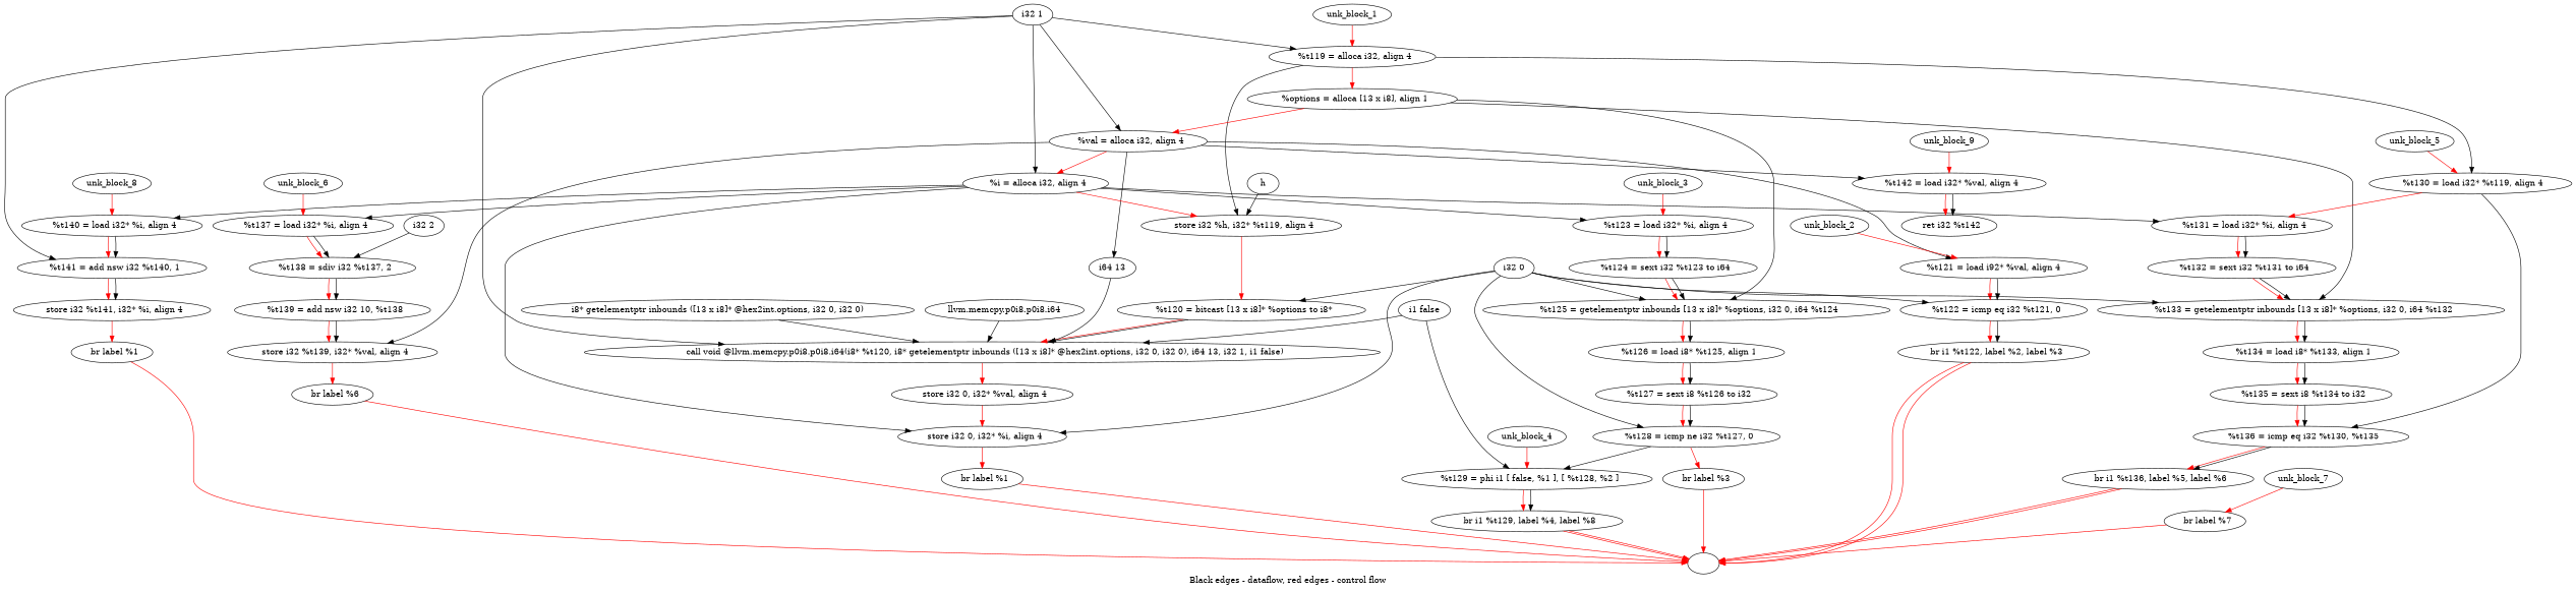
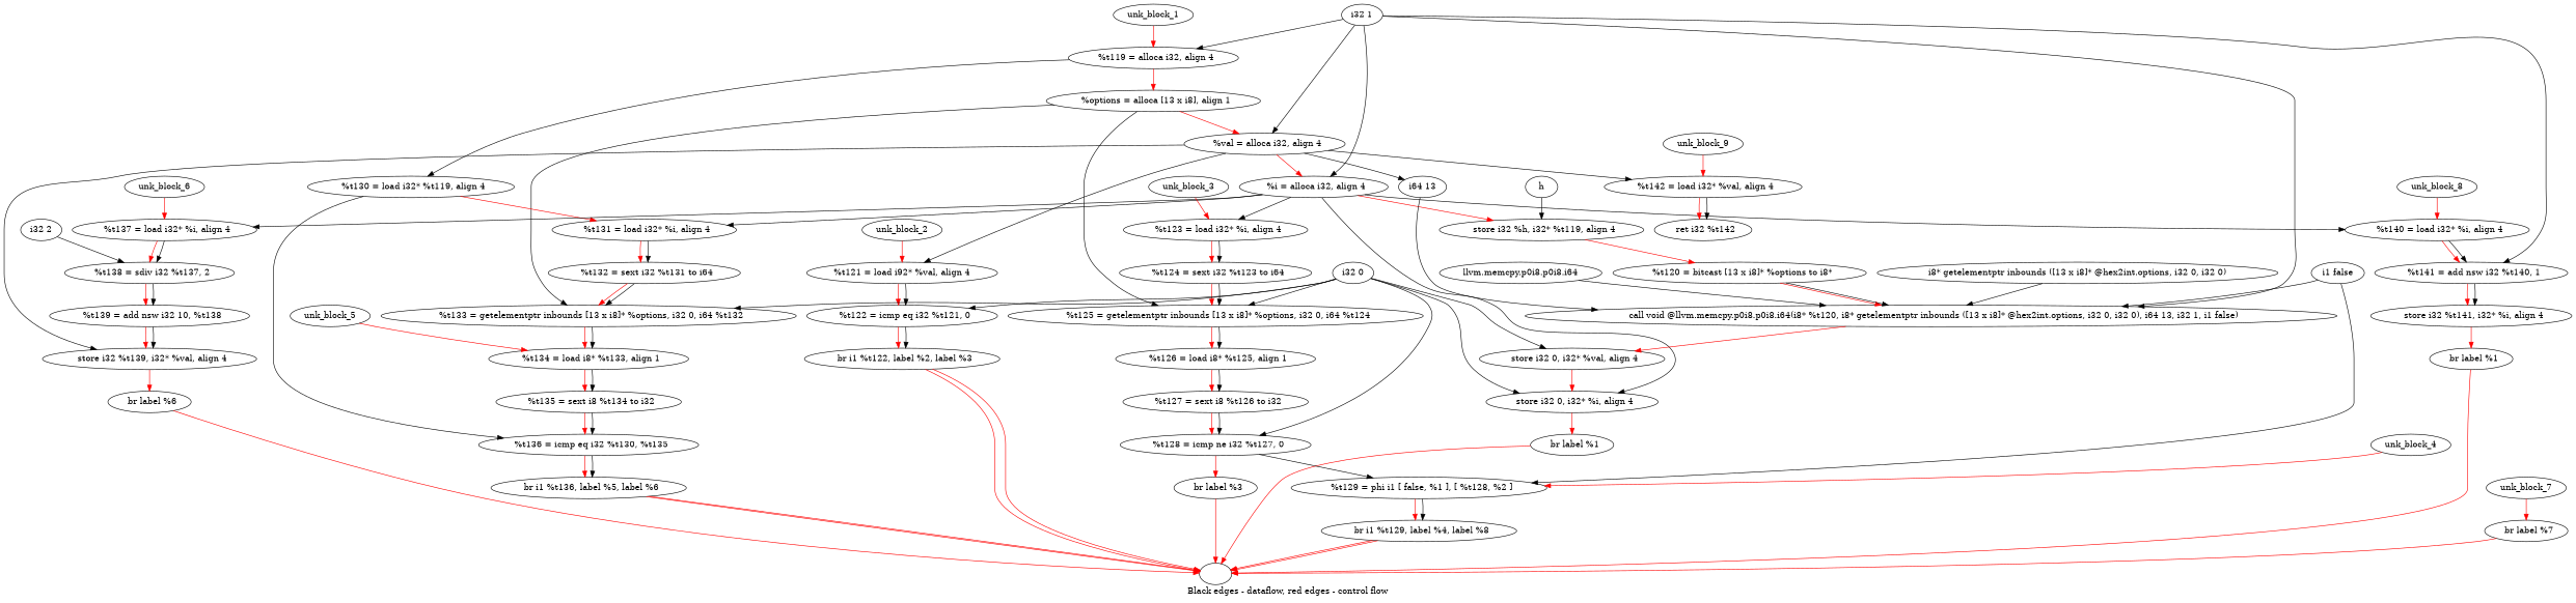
  digraph {
    compound=true
    label="Black edges - dataflow, red edges - control flow"
    n1 [label="  %t119 = alloca i32, align 4"]
    n2 [label="  %options = alloca [13 x i8], align 1"]
    n3 [label="  store i32 %h, i32* %t119, align 4"]
    n4 [label="  %t130 = load i32* %t119, align 4"]
    n5 [label="  %val = alloca i32, align 4"]
    n6 [label="  %t125 = getelementptr inbounds [13 x i8]* %options, i32 0, i64 %t124"]
    n7 [label="  %t133 = getelementptr inbounds [13 x i8]* %options, i32 0, i64 %t132"]
    n8 [label="  %t120 = bitcast [13 x i8]* %options to i8*"]
    n9 [label="  %t131 = load i32* %i, align 4"]
    n10 [label="  %t136 = icmp eq i32 %t130, %t135"]
    n11 [label="  %i = alloca i32, align 4"]
    n12 [label="%t121 = load i92* %val, align 4"]
    n13 [label="  store i32 %t139, i32* %val, align 4"]
    n14 [label="  %t142 = load i32* %val, align 4"]
    "i64 13"
    n16 [label="  call void @llvm.memcpy.p0i8.p0i8.i64(i8* %t120, i8* getelementptr inbounds ([13 x i8]* @hex2int.options, i32 0, i32 0), i64 13, i32 1, i1 false)"]
    n17 [label="  %t126 = load i8* %t125, align 1"]
    n18 [label="  %t134 = load i8* %t133, align 1"]
    n19 [label="  store i32 0, i32* %i, align 4"]
    n20 [label="  %t123 = load i32* %i, align 4"]
    n21 [label="  %t137 = load i32* %i, align 4"]
    n22 [label="  %t140 = load i32* %i, align 4"]
    n23 [label="  store i32 0, i32* %val, align 4"]
    n24 [label="  %t122 = icmp eq i32 %t121, 0"]
    n25 [label="  br label %6"]
    n26 [label="  ret i32 %t142"]
    n27 [label="  br label %1"]
    n28 [label="  %t124 = sext i32 %t123 to i64"]
    n29 [label="  %t132 = sext i32 %t131 to i64"]
    n30 [label="  %t138 = sdiv i32 %t137, 2"]
    n31 [label="  %t141 = add nsw i32 %t140, 1"]
    n32 [label="  store i32 %t141, i32* %i, align 4"]
    n33 [label="  br label %1"]
    ""
    unk_block_1
    "i32 1"
    h
    "i8* getelementptr inbounds ([13 x i8]* @hex2int.options, i32 0, i32 0)"
    "i1 false"
    n40 [label="  %t129 = phi i1 [ false, %1 ], [ %t128, %2 ]"]
    n41 [label="  br i1 %t129, label %4, label %8"]
    "llvm.memcpy.p0i8.p0i8.i64"
    "i32 0"
    n44 [label="  %t128 = icmp ne i32 %t127, 0"]
    n45 [label="  br i1 %t122, label %2, label %3"]
    n46 [label="  br label %3"]
    unk_block_2
    n48 [label="  %t127 = sext i8 %t126 to i32"]
    unk_block_3
    unk_block_4
    n51 [label="  br i1 %t136, label %5, label %6"]
    n52 [label="  %t135 = sext i8 %t134 to i32"]
    unk_block_5
    n54 [label="  %t139 = add nsw i32 10, %t138"]
    unk_block_6
    "i32 2"
    n57 [label="  br label %7"]
    unk_block_7
    unk_block_8
    unk_block_9
    n1 -> n2 [color=red weight=2]
-   n1 -> n3
    n1 -> n4
    n2 -> n5 [color=red weight=2]
    n2 -> n6
    n2 -> n7
    n3 -> n8 [color=red weight=2]
    n4 -> n9 [color=red weight=2]
    n4 -> n10
    n5 -> n11 [color=red weight=2]
    n5 -> n12
    n5 -> n13
    n5 -> n14
    n5 -> "i64 13"
    n6 -> n17 [color=red weight=2]
    n6 -> n17
    n7 -> n18 [color=red weight=2]
    n7 -> n18
    n8 -> n16 [color=red weight=2]
    n8 -> n16
    n9 -> n29 [color=red weight=2]
    n9 -> n29
    n10 -> n51 [color=red weight=2]
    n10 -> n51
    n11 -> n3 [color=red weight=2]
    n11 -> n9
    n11 -> n19
    n11 -> n20
    n11 -> n21
    n11 -> n22
    n12 -> n24 [color=red weight=2]
    n12 -> n24
    n13 -> n25 [color=red weight=2]
    n14 -> n26 [color=red weight=2]
    n14 -> n26
    "i64 13" -> n16
    n16 -> n23 [color=red weight=2]
    n17 -> n48 [color=red weight=2]
    n17 -> n48
    n18 -> n52 [color=red weight=2]
    n18 -> n52
    n19 -> n27 [color=red weight=2]
    n20 -> n28 [color=red weight=2]
    n20 -> n28
    n21 -> n30 [color=red weight=2]
    n21 -> n30
    n22 -> n31 [color=red weight=2]
    n22 -> n31
    n23 -> n19 [color=red weight=2]
    n24 -> n45 [color=red weight=2]
    n24 -> n45
    n25 -> "" [color=red]
    n27 -> "" [color=red]
    n28 -> n6 [color=red weight=2]
    n28 -> n6
    n29 -> n7 [color=red weight=2]
    n29 -> n7
    n30 -> n54 [color=red weight=2]
    n30 -> n54
    n31 -> n32 [color=red weight=2]
    n31 -> n32
    n32 -> n33 [color=red weight=2]
    n33 -> "" [color=red]
    unk_block_1 -> n1 [color=red]
    "i32 1" -> n1
    "i32 1" -> n5
    "i32 1" -> n11
    "i32 1" -> n16
    "i32 1" -> n31
    h -> n3
    "i8* getelementptr inbounds ([13 x i8]* @hex2int.options, i32 0, i32 0)" -> n16
    "i1 false" -> n16
    "i1 false" -> n40
    n40 -> n41 [color=red weight=2]
    n40 -> n41
    n41 -> "" [color=red]
    n41 -> "" [color=red]
    "llvm.memcpy.p0i8.p0i8.i64" -> n16
    "i32 0" -> n6
    "i32 0" -> n7
    "i32 0" -> n19
-   "i32 0" -> n8
+   "i32 0" -> n23
    "i32 0" -> n24
    "i32 0" -> n44
    n44 -> n40
    n44 -> n46 [color=red weight=2]
    n45 -> "" [color=red]
    n45 -> "" [color=red]
    n46 -> "" [color=red]
    unk_block_2 -> n12 [color=red]
    n48 -> n44 [color=red weight=2]
    n48 -> n44
    unk_block_3 -> n20 [color=red]
    unk_block_4 -> n40 [color=red]
    n51 -> "" [color=red]
    n51 -> "" [color=red]
    n52 -> n10 [color=red weight=2]
    n52 -> n10
-   unk_block_5 -> n4 [color=red]
+   unk_block_5 -> n18 [color=red]
    n54 -> n13 [color=red weight=2]
    n54 -> n13
    unk_block_6 -> n21 [color=red]
    "i32 2" -> n30
    n57 -> "" [color=red]
    unk_block_7 -> n57 [color=red]
    unk_block_8 -> n22 [color=red]
    unk_block_9 -> n14 [color=red]
  }
